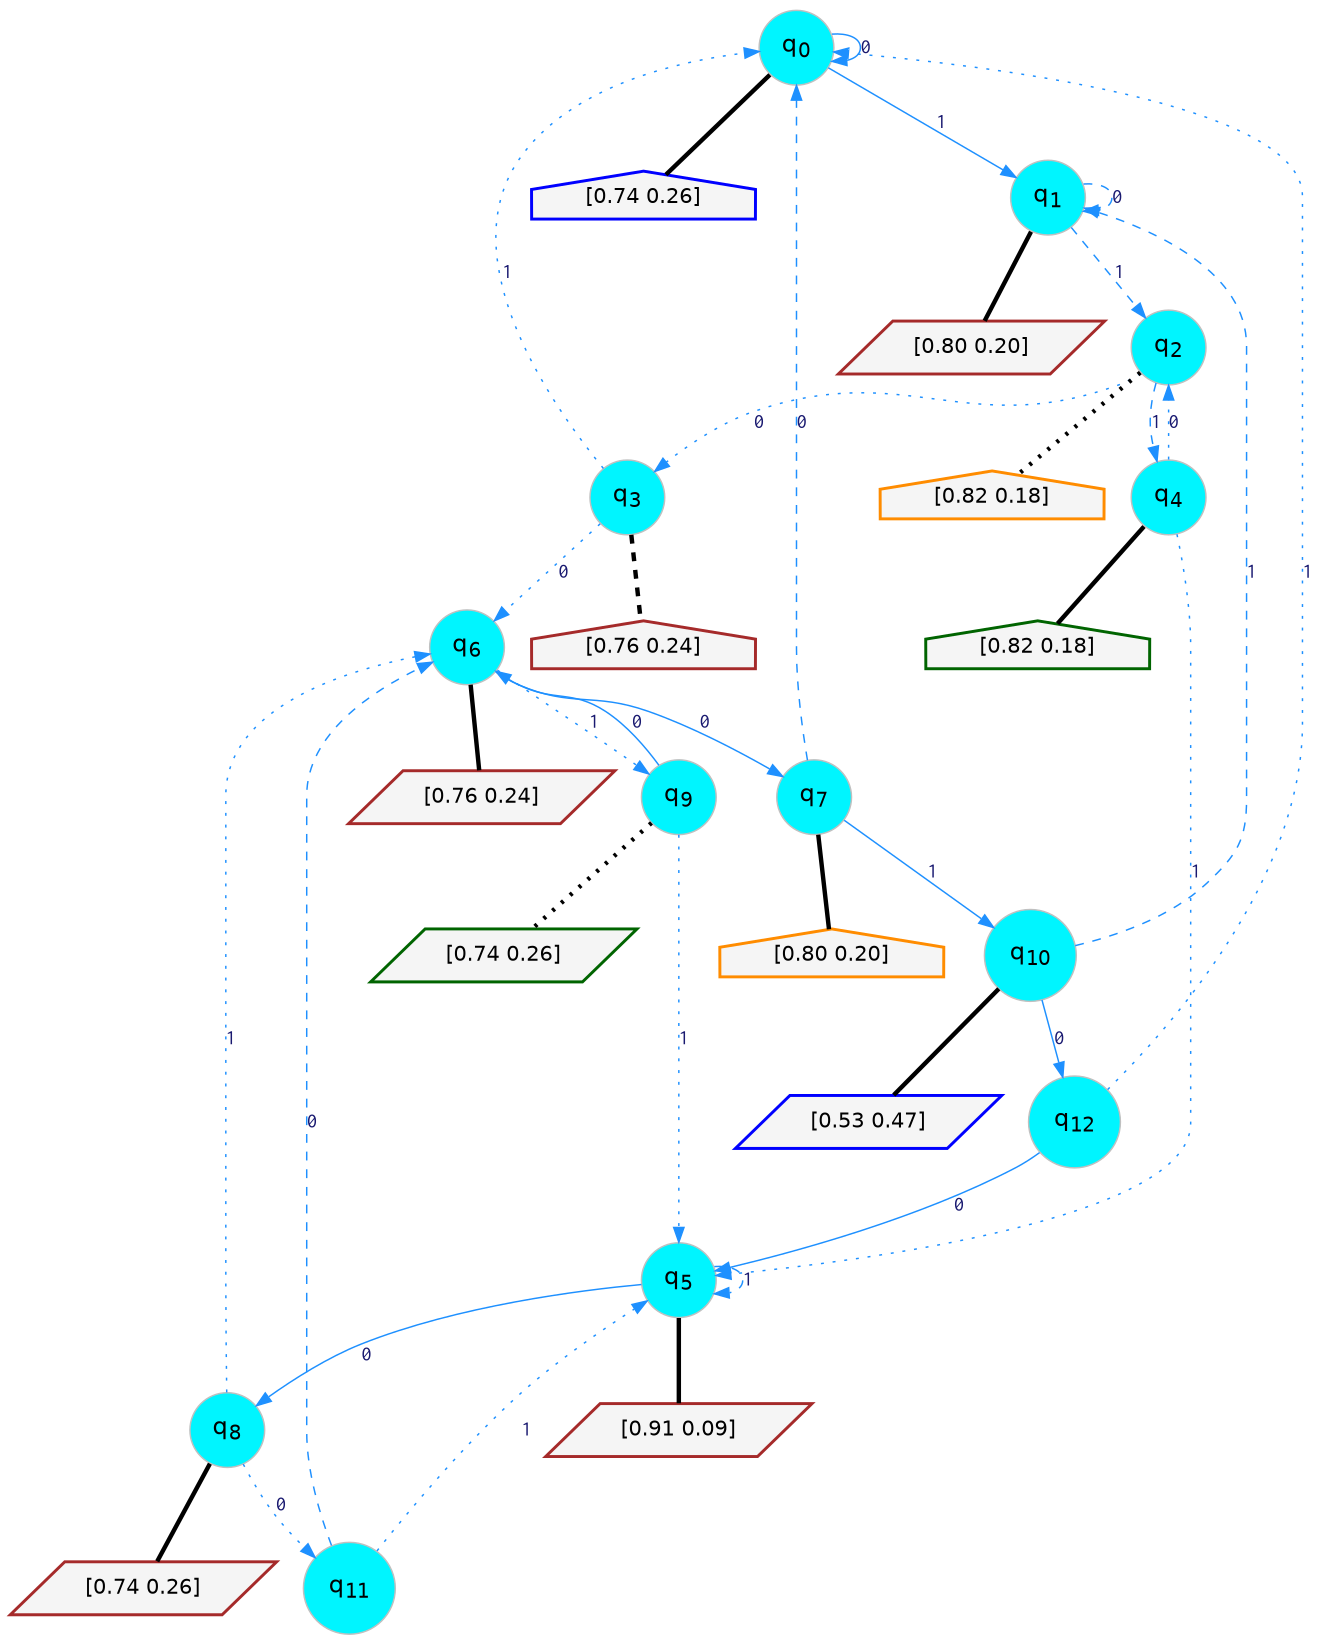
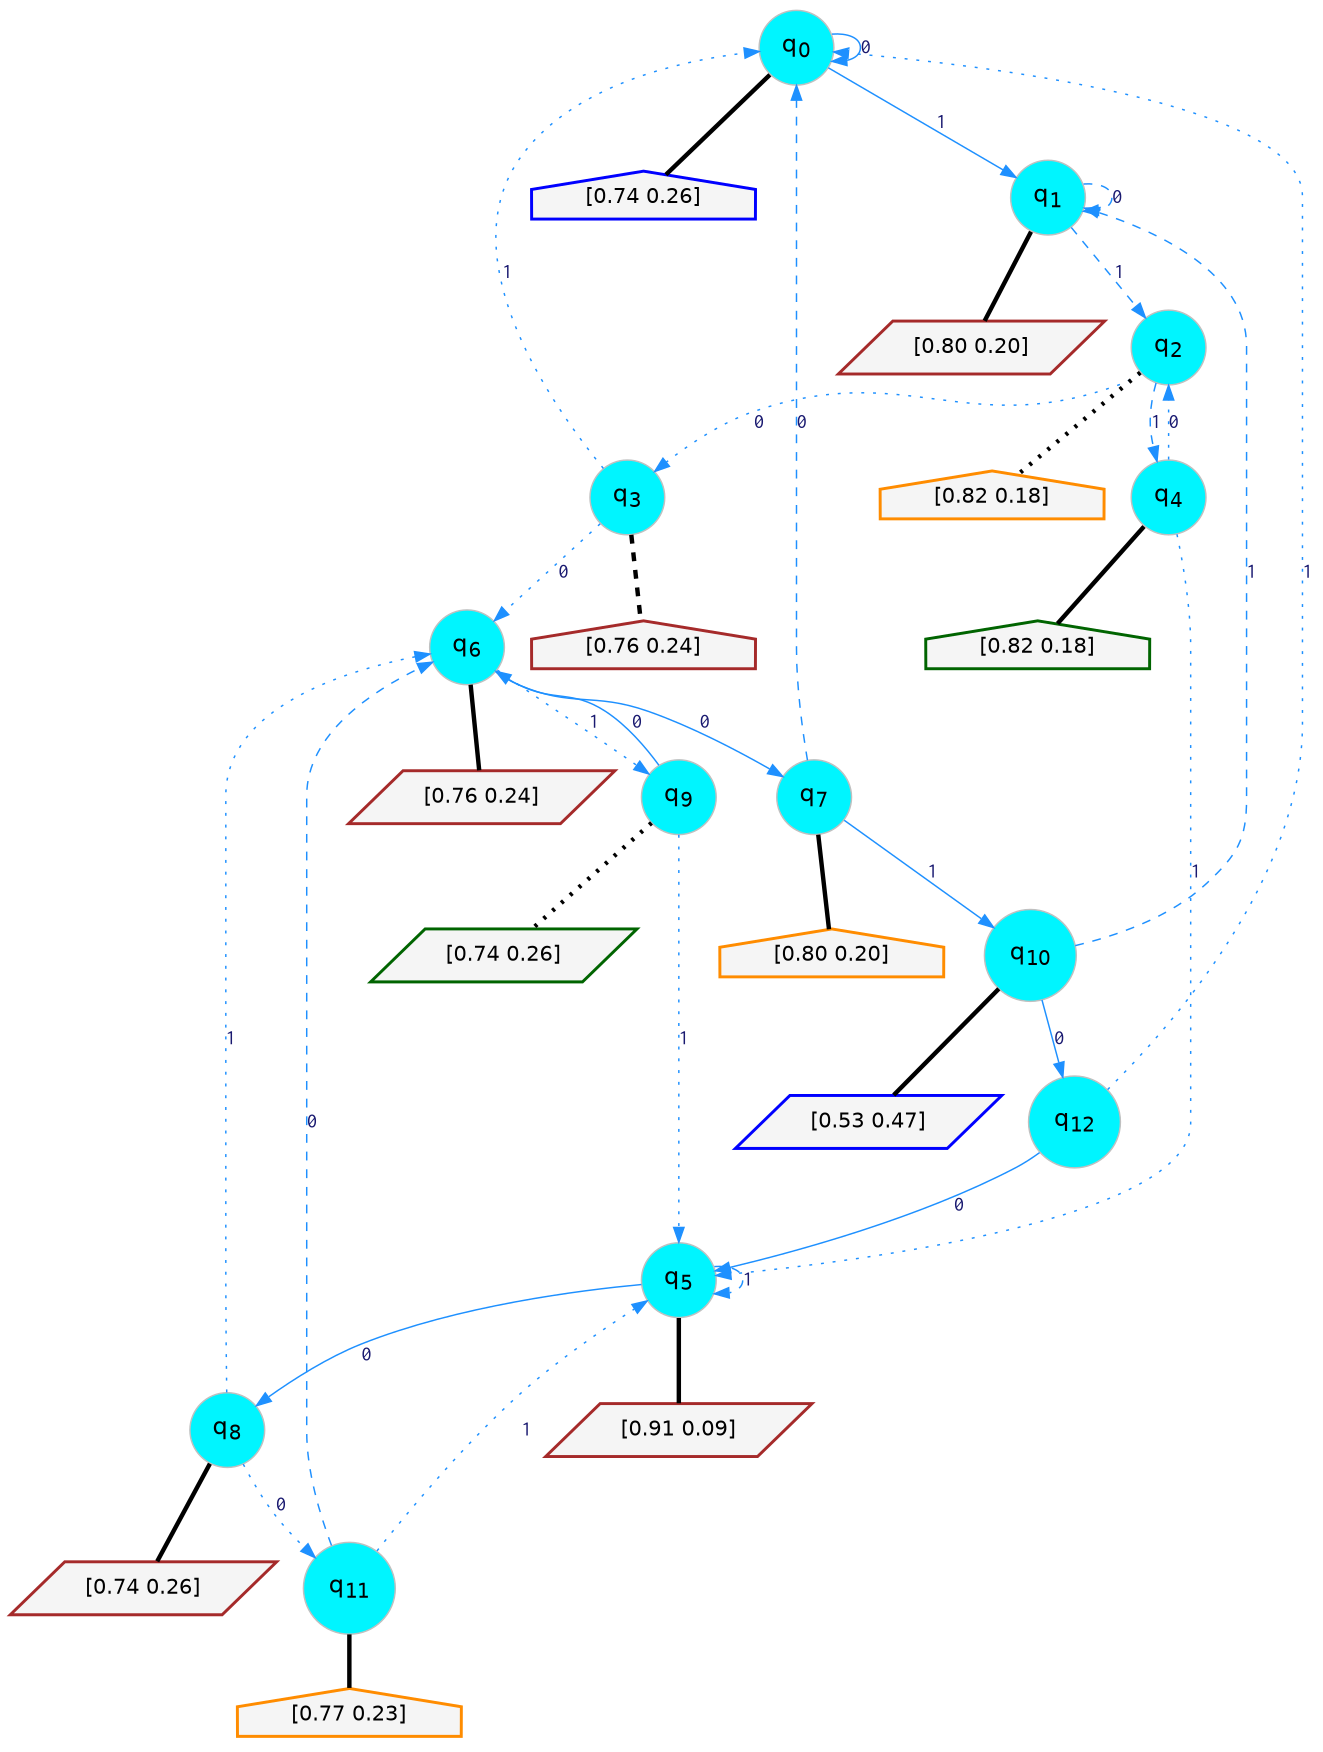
  digraph {
    rankdir=TD
    node [color=gray fillcolor=turquoise1 fontcolor=black fontname=Helvetica fontsize=16 fontweight=bold shape=circle style=filled]
    edge [arrowsize=1 color=dodgerblue1 fontcolor=midnightblue fontname=courier fontweight=bold penwidth=1 style=solid weight=20]
    n1 [label=<q<SUB>0</SUB>>]
    n2 [label=<q<SUB>1</SUB>>]
    n3 [color=blue fillcolor=whitesmoke fontsize=14 label="[0.74 0.26]" penwidth=2 shape=house]
    n4 [label=<q<SUB>2</SUB>>]
    n5 [color=brown fillcolor=whitesmoke fontsize=14 label="[0.80 0.20]" penwidth=2 shape=parallelogram]
    n6 [label=<q<SUB>3</SUB>>]
    n7 [label=<q<SUB>4</SUB>>]
    n8 [color=darkorange fillcolor=whitesmoke fontsize=14 label="[0.82 0.18]" penwidth=2 shape=house]
    n9 [label=<q<SUB>6</SUB>>]
    n10 [color=brown fillcolor=whitesmoke fontsize=14 label="[0.76 0.24]" penwidth=2 shape=house]
    n11 [label=<q<SUB>5</SUB>>]
    n12 [color=darkgreen fillcolor=whitesmoke fontsize=14 label="[0.82 0.18]" penwidth=2 shape=house]
    n13 [label=<q<SUB>7</SUB>>]
    n14 [label=<q<SUB>9</SUB>>]
    n15 [color=brown fillcolor=whitesmoke fontsize=14 label="[0.76 0.24]" penwidth=2 shape=parallelogram]
    n16 [label=<q<SUB>8</SUB>>]
    n17 [color=brown fillcolor=whitesmoke fontsize=14 label="[0.91 0.09]" penwidth=2 shape=parallelogram]
    n18 [label=<q<SUB>11</SUB>>]
    n19 [color=brown fillcolor=whitesmoke fontsize=14 label="[0.74 0.26]" penwidth=2 shape=parallelogram]
    n20 [label=<q<SUB>10</SUB>>]
    n21 [color=darkorange fillcolor=whitesmoke fontsize=14 label="[0.80 0.20]" penwidth=2 shape=house]
    n22 [color=darkgreen fillcolor=whitesmoke fontsize=14 label="[0.74 0.26]" penwidth=2 shape=parallelogram]
    n23 [label=<q<SUB>12</SUB>>]
    n24 [color=blue fillcolor=whitesmoke fontsize=14 label="[0.53 0.47]" penwidth=2 shape=parallelogram]
+   n25 [color=darkorange fillcolor=whitesmoke fontsize=14 label="[0.77 0.23]" penwidth=2 shape=house]
    n1 -> n1 [label=0]
    n1 -> n2 [label=1]
    n1 -> n3 [arrowhead=none color=black penwidth=3]
    n2 -> n2 [label=0 style=dashed]
    n2 -> n4 [label=1 style=dashed]
    n2 -> n5 [arrowhead=none color=black penwidth=3]
    n4 -> n6 [label=0 style=dotted]
    n4 -> n7 [label=1 style=dashed]
    n4 -> n8 [arrowhead=none color=black penwidth=3 style=dotted]
    n6 -> n1 [label=1 style=dotted]
    n6 -> n9 [label=0 style=dotted]
    n6 -> n10 [arrowhead=none color=black penwidth=3 style=dashed]
    n7 -> n4 [label=0 style=dotted]
    n7 -> n11 [label=1 style=dotted]
    n7 -> n12 [arrowhead=none color=black penwidth=3]
    n9 -> n13 [label=0]
    n9 -> n14 [label=1 style=dotted]
    n9 -> n15 [arrowhead=none color=black penwidth=3]
    n11 -> n11 [label=1 style=dashed]
    n11 -> n16 [label=0]
    n11 -> n17 [arrowhead=none color=black penwidth=3]
    n13 -> n1 [label=0 style=dashed]
    n13 -> n20 [label=1]
    n13 -> n21 [arrowhead=none color=black penwidth=3]
    n14 -> n9 [label=0]
    n14 -> n11 [label=1 style=dotted]
    n14 -> n22 [arrowhead=none color=black penwidth=3 style=dotted]
    n16 -> n9 [label=1 style=dotted]
    n16 -> n18 [label=0 style=dotted]
    n16 -> n19 [arrowhead=none color=black penwidth=3]
    n18 -> n9 [label=0 style=dashed]
    n18 -> n11 [label=1 style=dotted]
+   n18 -> n25 [arrowhead=none color=black penwidth=3]
    n20 -> n2 [label=1 style=dashed]
    n20 -> n23 [label=0]
    n20 -> n24 [arrowhead=none color=black penwidth=3]
    n23 -> n1 [label=1 style=dotted]
    n23 -> n11 [label=0]
  }
